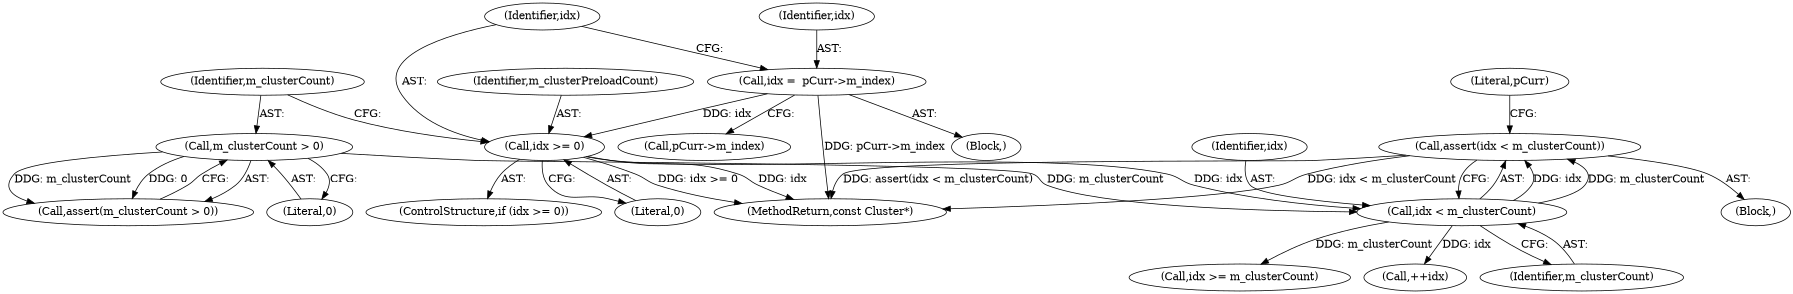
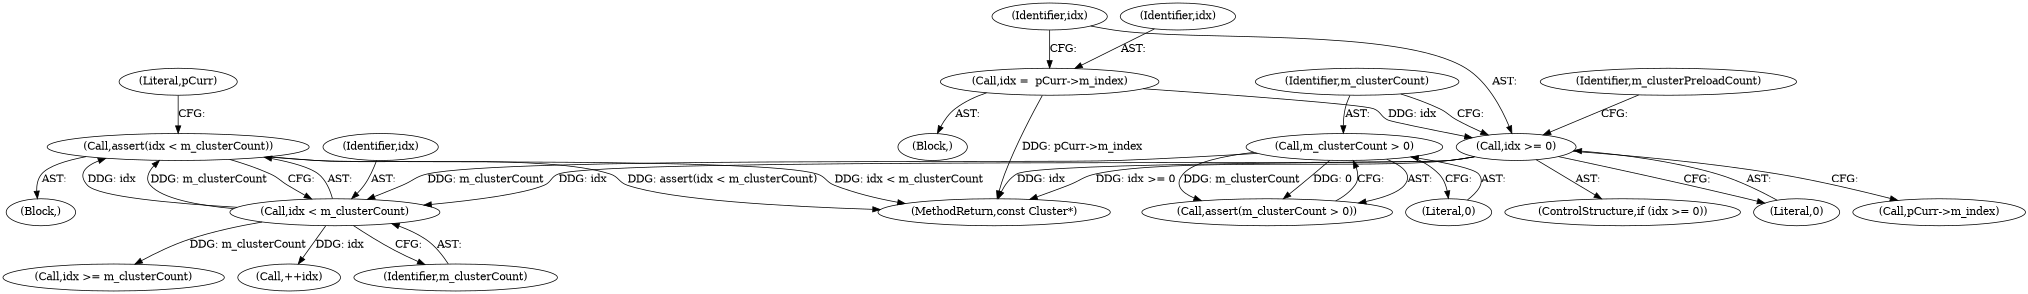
  digraph {
    n1 [label="(Call,assert(idx < m_clusterCount))"]
    n2 [label="(Call,idx < m_clusterCount)"]
    n3 [label="(Block,)"]
    n4 [label="(MethodReturn,const Cluster*)"]
    n5 [label="(Call,idx >= m_clusterCount)"]
    n6 [label="(Call,++idx)"]
    n7 [label="(Identifier,m_clusterCount)"]
    n8 [label="(Call,idx >= 0)"]
    n9 [label="(ControlStructure,if (idx >= 0))"]
    n10 [label="(Literal,0)"]
    n11 [label="(Call,idx =  pCurr->m_index)"]
    n12 [label="(Block,)"]
    n13 [label="(Call,pCurr->m_index)"]
    n14 [label="(Call,m_clusterCount > 0)"]
    n15 [label="(Call,assert(m_clusterCount > 0))"]
    n16 [label="(Literal,0)"]
    n17 [label="(Identifier,m_clusterCount)"]
    n18 [label="(Identifier,m_clusterPreloadCount)"]
    n19 [label="(Identifier,idx)"]
    n20 [label="(Identifier,idx)"]
    n21 [label="(Literal,pCurr)"]
    n22 [label="(Identifier,idx)"]
    n1 -> n2 [label="CFG: "]
    n1 -> n3 [label="AST: "]
    n1 -> n4 [label="DDG: assert(idx < m_clusterCount)"]
    n1 -> n4 [label="DDG: idx < m_clusterCount"]
    n2 -> n1 [label="AST: "]
    n2 -> n1 [label="DDG: idx"]
    n2 -> n1 [label="DDG: m_clusterCount"]
    n2 -> n5 [label="DDG: m_clusterCount"]
    n2 -> n6 [label="DDG: idx"]
    n2 -> n7 [label="CFG: "]
    n7 -> n2 [label="AST: "]
    n8 -> n2 [label="DDG: idx"]
    n8 -> n4 [label="DDG: idx >= 0"]
    n8 -> n4 [label="DDG: idx"]
    n8 -> n9 [label="AST: "]
    n8 -> n10 [label="CFG: "]
    n10 -> n8 [label="AST: "]
    n11 -> n4 [label="DDG: pCurr->m_index"]
    n11 -> n8 [label="DDG: idx"]
    n11 -> n12 [label="AST: "]
-   n11 -> n13 [label="CFG: "]
+   n8 -> n13 [label="CFG: "]
    n14 -> n2 [label="DDG: m_clusterCount"]
    n14 -> n15 [label="AST: "]
    n14 -> n15 [label="DDG: m_clusterCount"]
    n14 -> n15 [label="DDG: 0"]
    n14 -> n16 [label="CFG: "]
    n15 -> n14 [label="CFG: "]
    n16 -> n14 [label="AST: "]
    n17 -> n8 [label="CFG: "]
    n17 -> n14 [label="AST: "]
-   n18 -> n8 [label="AST: "]
+   n18 -> n8 [label="CFG: "]
    n19 -> n8 [label="AST: "]
    n19 -> n11 [label="CFG: "]
    n20 -> n2 [label="AST: "]
    n21 -> n1 [label="CFG: "]
    n22 -> n11 [label="AST: "]
  }
